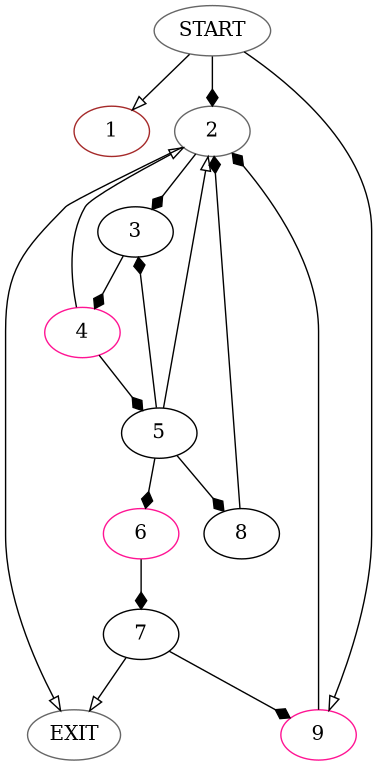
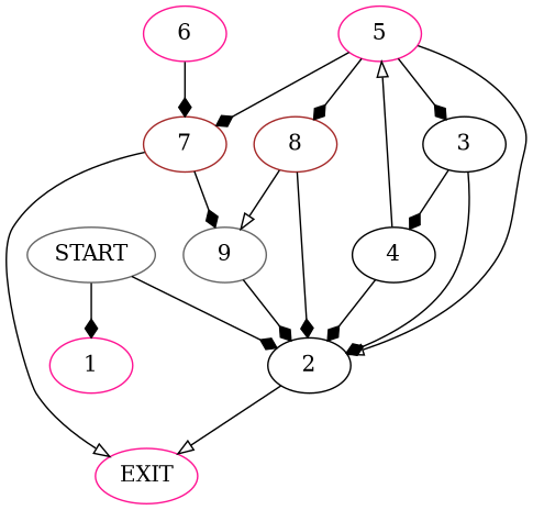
  digraph {
    node [color=gray40]
    edge [arrowhead=diamond]
    n1 [label=START]
-   1 [color=brown]
-   2
-   n4 [label=EXIT]
+   1 [color=deeppink]
+   2 [color=black]
+   n4 [color=deeppink label=EXIT]
    3 [color=black]
-   4 [color=deeppink]
-   5 [color=black]
+   4 [color=black]
+   5 [color=deeppink]
    6 [color=deeppink]
-   8 [color=black]
-   7 [color=black]
-   9 [color=deeppink]
-   n1 -> 1 [arrowhead=onormal]
+   8 [color=brown]
+   7 [color=brown]
+   9
+   n1 -> 1
    n1 -> 2
    2 -> n4 [arrowhead=onormal]
-   2 -> 3
+   3 -> 2
    3 -> 4
-   4 -> 2 [arrowhead=onormal]
-   4 -> 5
+   4 -> 2
+   4 -> 5 [arrowhead=onormal]
    5 -> 2 [arrowhead=onormal]
    5 -> 3
-   5 -> 6
+   5 -> 7
    5 -> 8
    6 -> 7
    8 -> 2
-   n1 -> 9 [arrowhead=onormal]
+   8 -> 9 [arrowhead=onormal]
    7 -> n4 [arrowhead=onormal]
    7 -> 9
    9 -> 2
  }
